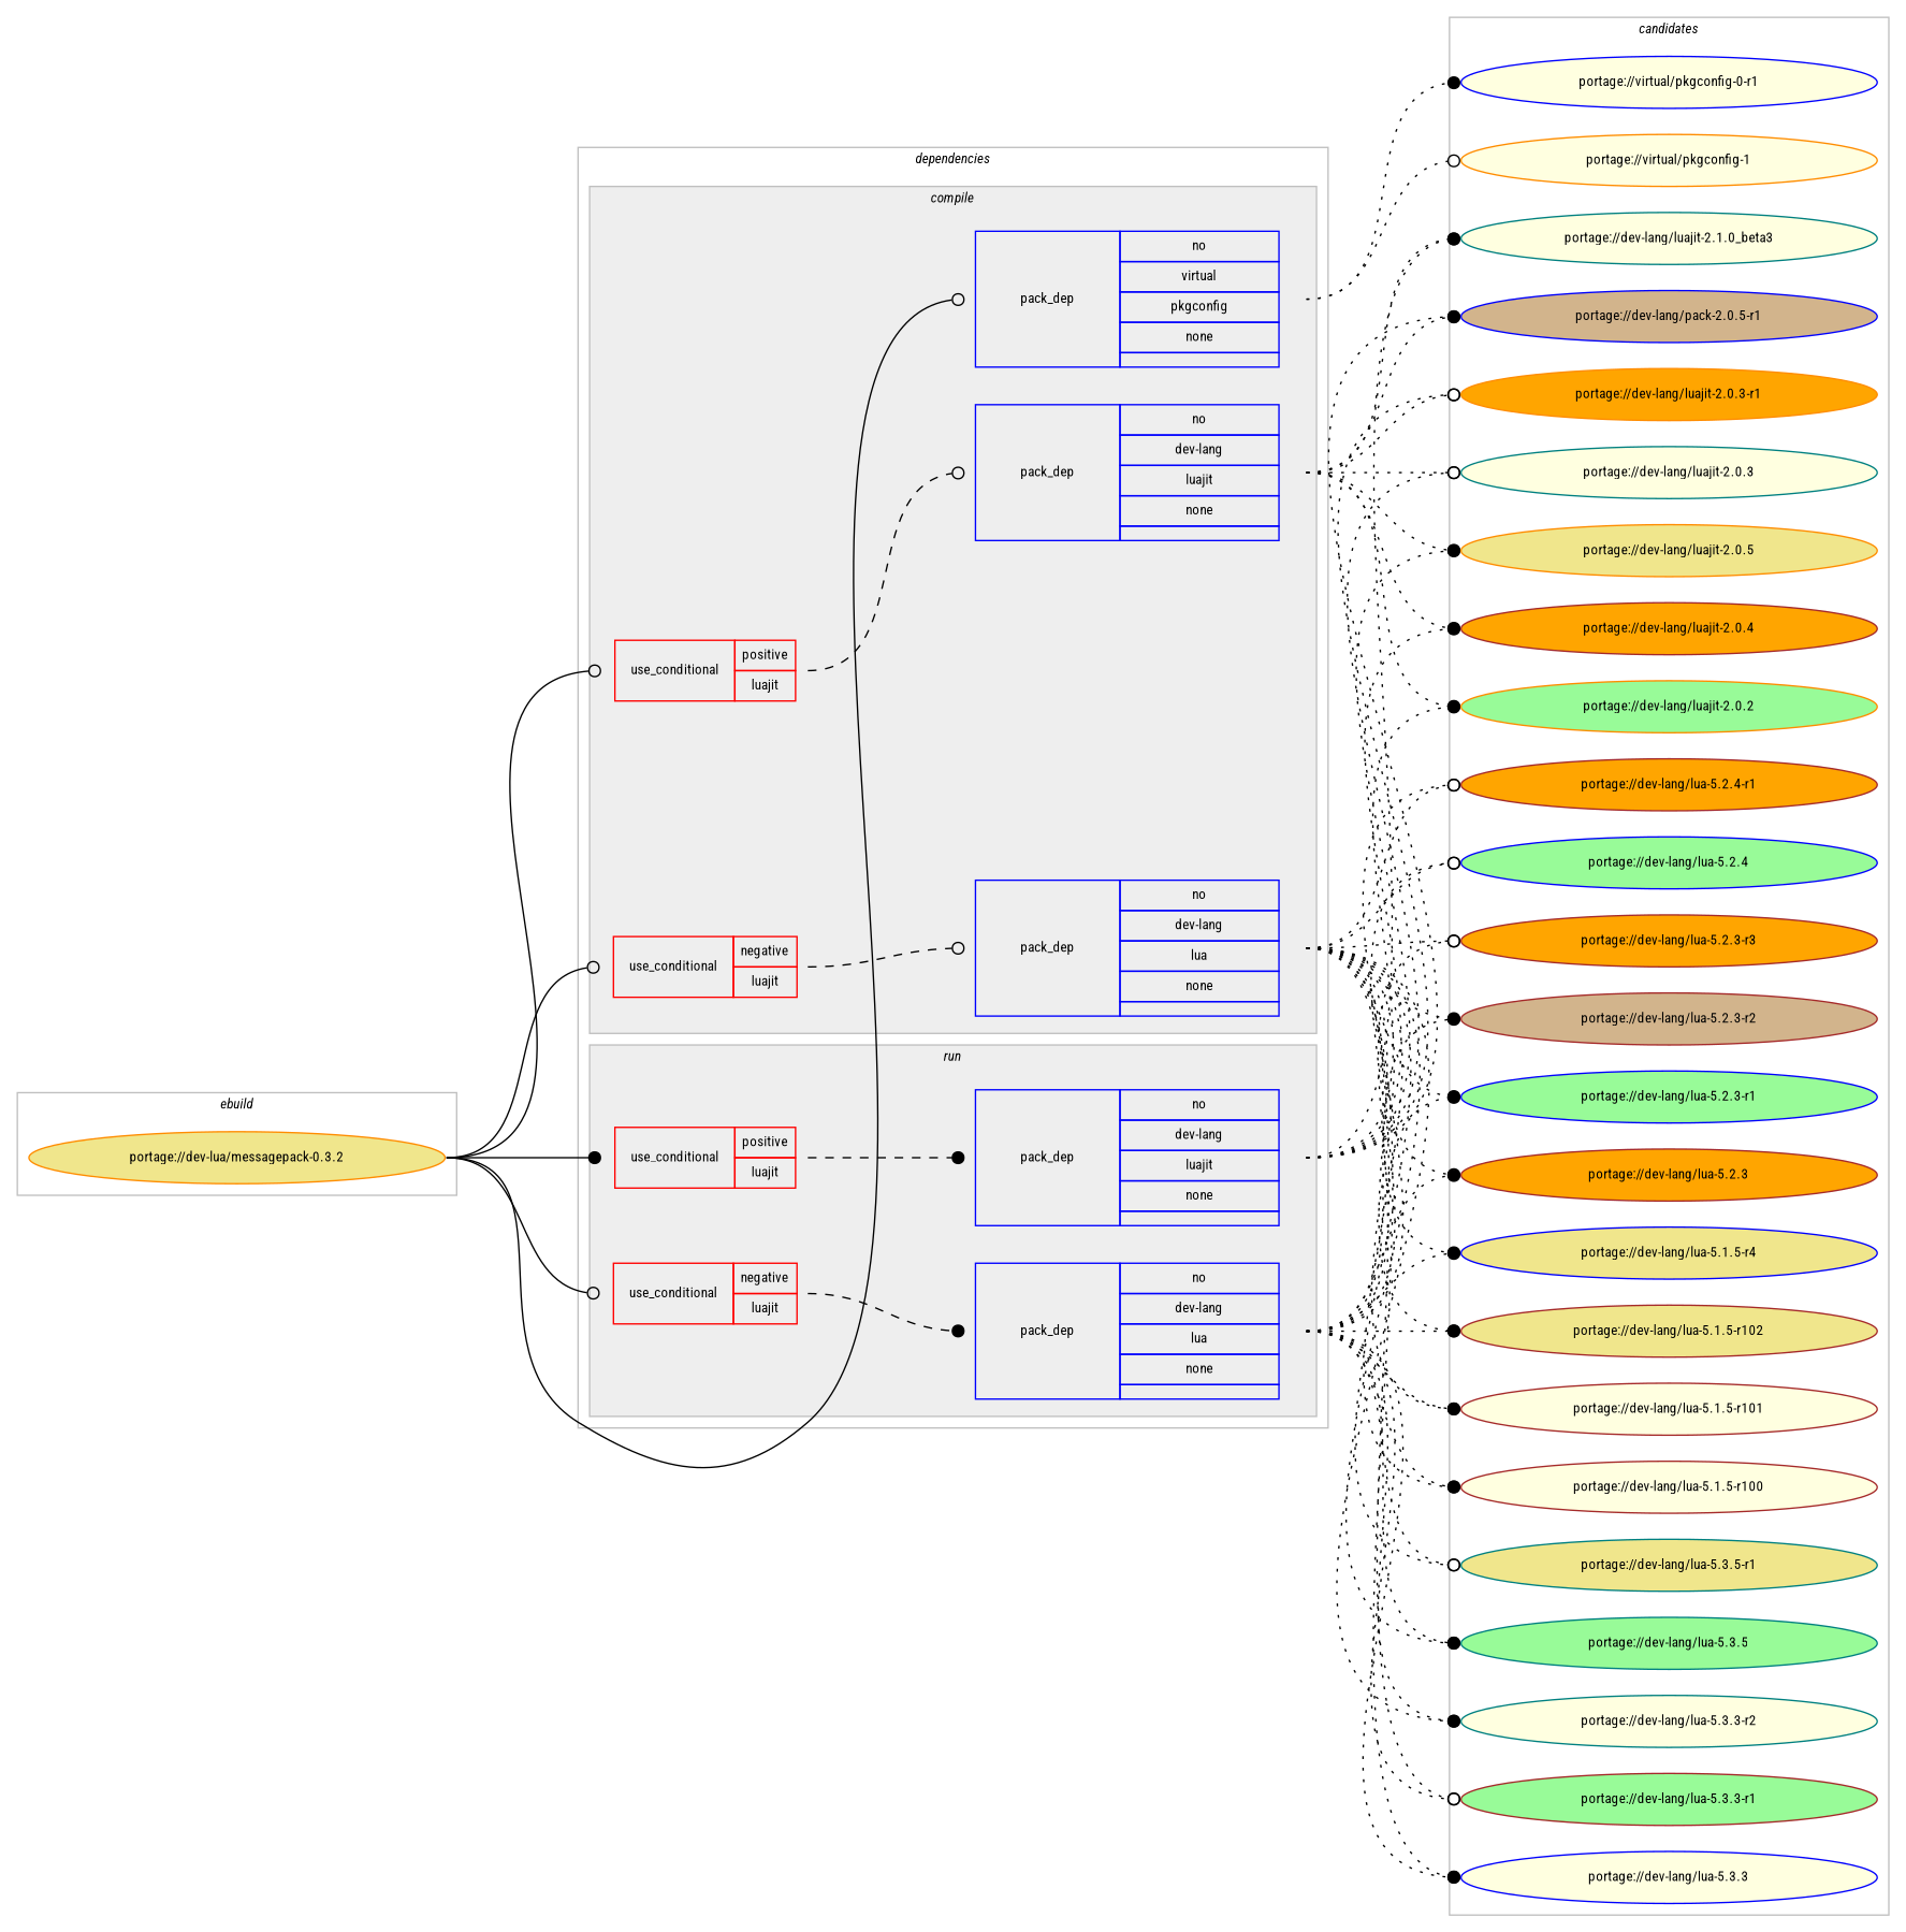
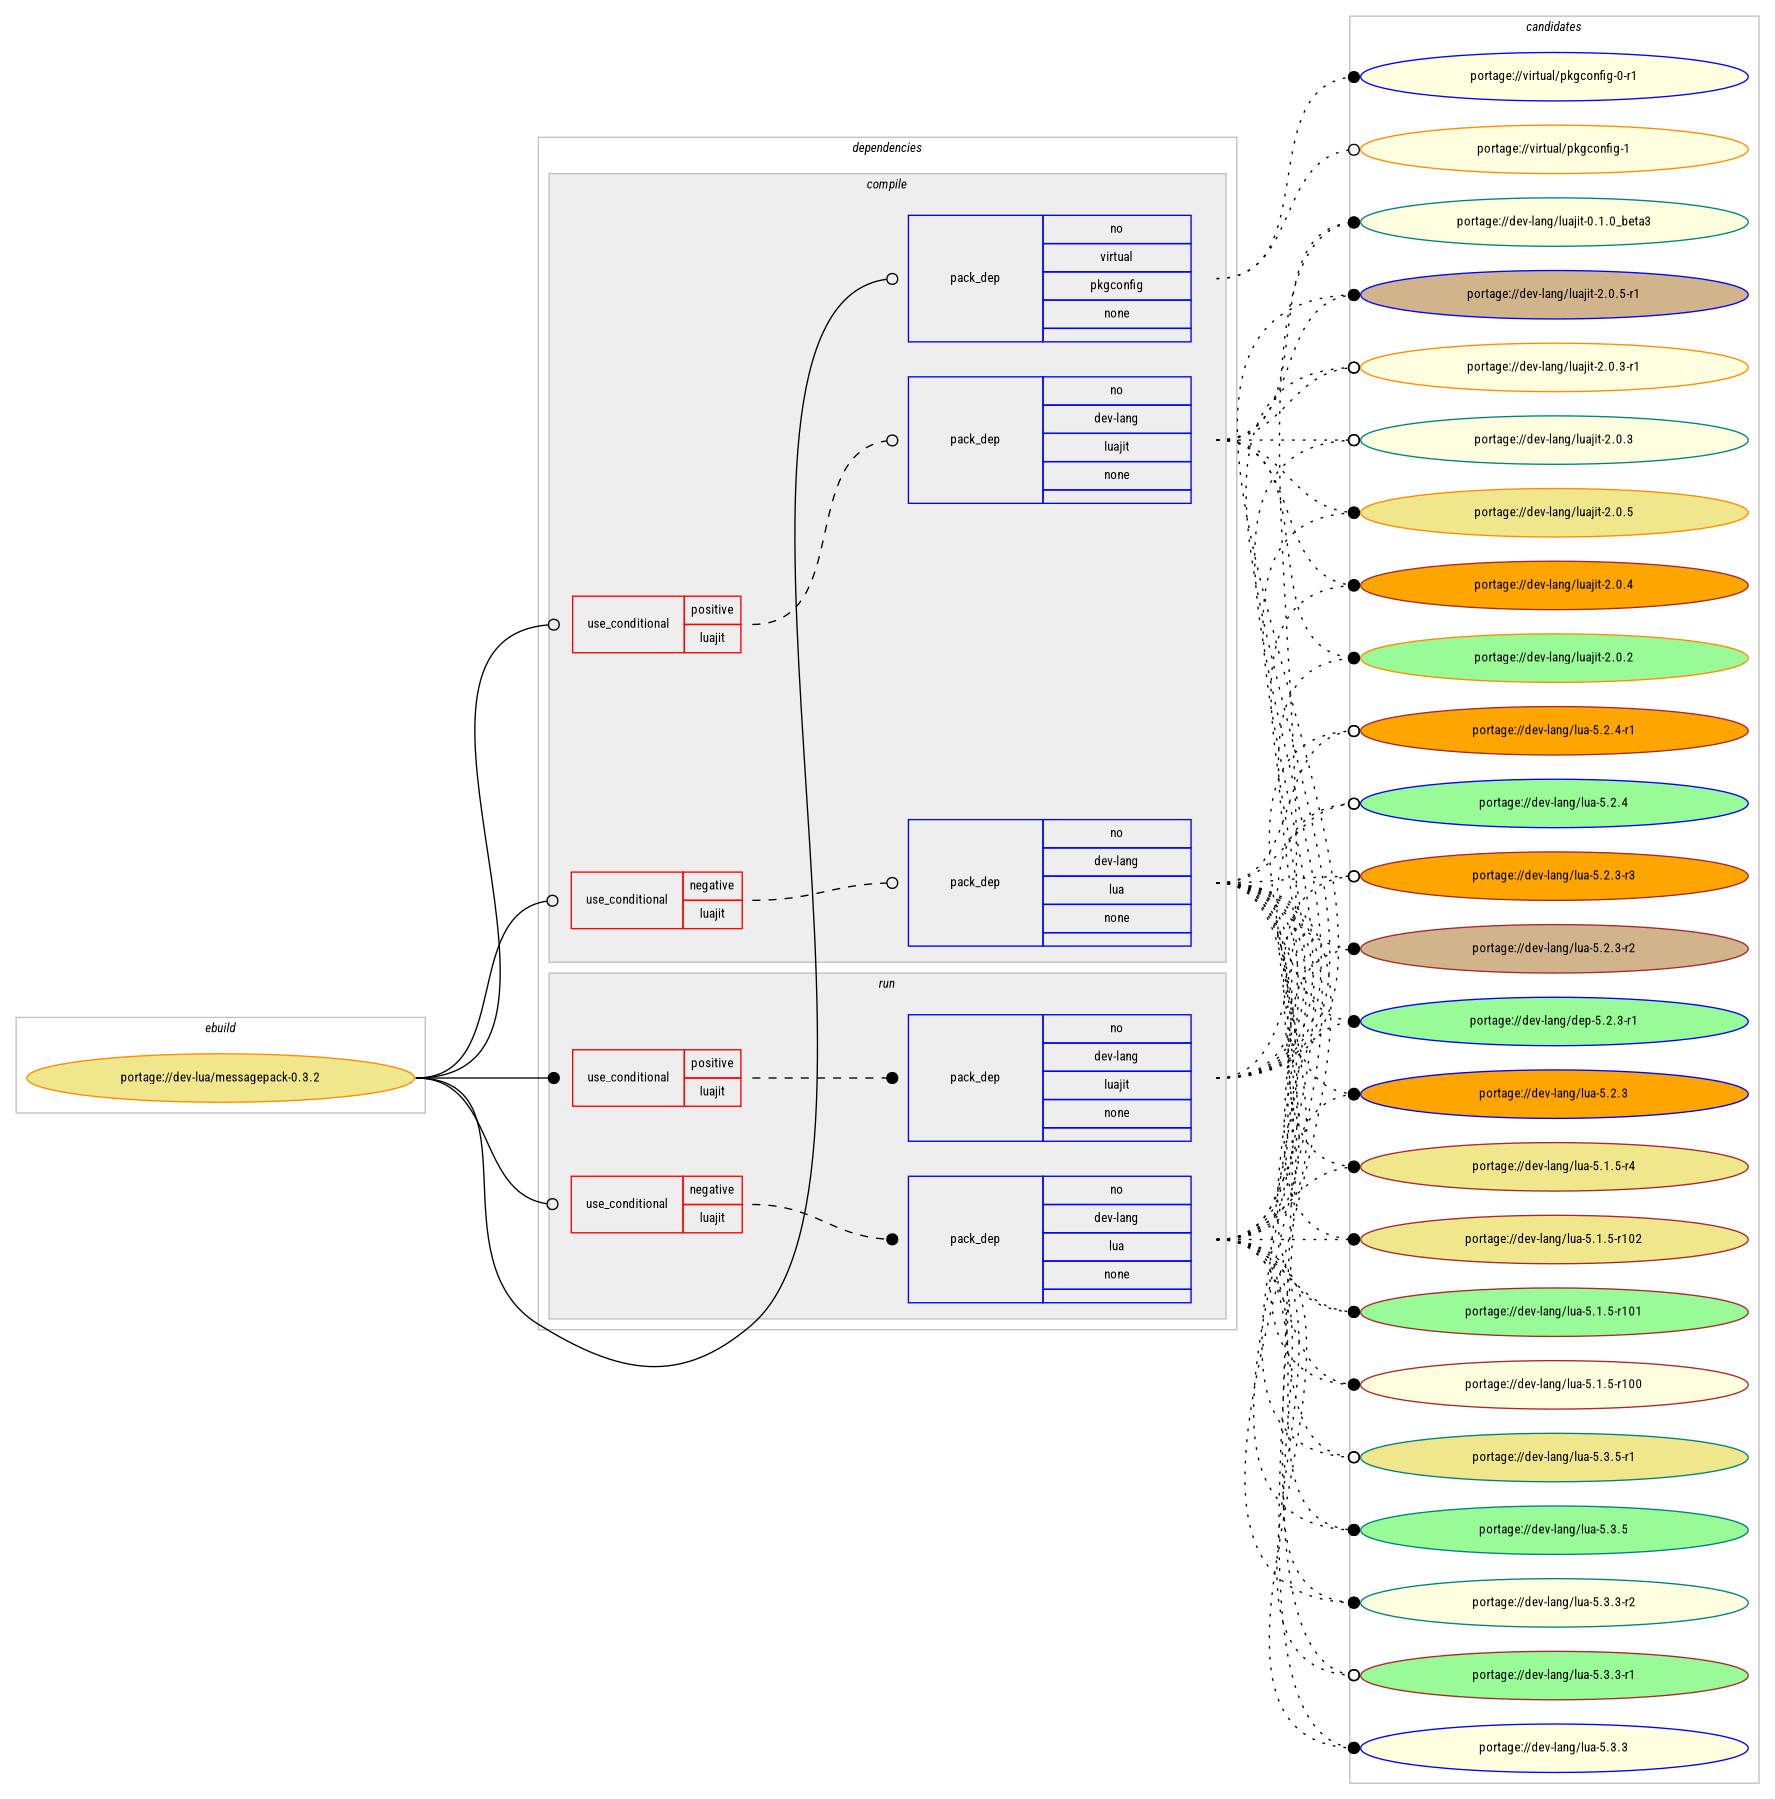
  digraph {
    compound=true
    concentrate=true
    fontname="Roboto Condensed"
    fontsize=10
    newrank=true
    rankdir=LR
    ranksep=1.5
    node [color=blue fontname="Roboto Condensed" fontsize=10 style=filled]
    edge [arrowhead=odot fontname="Roboto Condensed" headport=w style=dotted tailport=e weight=100]
    n1 [color=darkorange fillcolor=khaki label="portage://dev-lua/messagepack-0.3.2" width=4]
    n2 [label=<<TABLE BORDER="0" CELLBORDER="1" CELLSPACING="0" CELLPADDING="4" WIDTH="220"><TR><TD ROWSPAN="6" CELLPADDING="30">pack_dep</TD></TR><TR><TD WIDTH="110">no</TD></TR><TR><TD>dev-lang</TD></TR><TR><TD>lua</TD></TR><TR><TD>none</TD></TR><TR><TD></TD></TR></TABLE>> shape=none style=""]
    n3 [color=red label=<<TABLE BORDER="0" CELLBORDER="1" CELLSPACING="0" CELLPADDING="4"><TR><TD ROWSPAN="3" CELLPADDING="10">use_conditional</TD></TR><TR><TD>negative</TD></TR><TR><TD>luajit</TD></TR></TABLE>> shape=none style=""]
    n4 [label=<<TABLE BORDER="0" CELLBORDER="1" CELLSPACING="0" CELLPADDING="4" WIDTH="220"><TR><TD ROWSPAN="6" CELLPADDING="30">pack_dep</TD></TR><TR><TD WIDTH="110">no</TD></TR><TR><TD>dev-lang</TD></TR><TR><TD>luajit</TD></TR><TR><TD>none</TD></TR><TR><TD></TD></TR></TABLE>> shape=none style=""]
    n5 [color=red label=<<TABLE BORDER="0" CELLBORDER="1" CELLSPACING="0" CELLPADDING="4"><TR><TD ROWSPAN="3" CELLPADDING="10">use_conditional</TD></TR><TR><TD>positive</TD></TR><TR><TD>luajit</TD></TR></TABLE>> shape=none style=""]
    n6 [label=<<TABLE BORDER="0" CELLBORDER="1" CELLSPACING="0" CELLPADDING="4" WIDTH="220"><TR><TD ROWSPAN="6" CELLPADDING="30">pack_dep</TD></TR><TR><TD WIDTH="110">no</TD></TR><TR><TD>virtual</TD></TR><TR><TD>pkgconfig</TD></TR><TR><TD>none</TD></TR><TR><TD></TD></TR></TABLE>> shape=none style=""]
    n7 [label=<<TABLE BORDER="0" CELLBORDER="1" CELLSPACING="0" CELLPADDING="4" WIDTH="220"><TR><TD ROWSPAN="6" CELLPADDING="30">pack_dep</TD></TR><TR><TD WIDTH="110">no</TD></TR><TR><TD>dev-lang</TD></TR><TR><TD>lua</TD></TR><TR><TD>none</TD></TR><TR><TD></TD></TR></TABLE>> shape=none style=""]
    n8 [color=red label=<<TABLE BORDER="0" CELLBORDER="1" CELLSPACING="0" CELLPADDING="4"><TR><TD ROWSPAN="3" CELLPADDING="10">use_conditional</TD></TR><TR><TD>negative</TD></TR><TR><TD>luajit</TD></TR></TABLE>> shape=none style=""]
    n9 [label=<<TABLE BORDER="0" CELLBORDER="1" CELLSPACING="0" CELLPADDING="4" WIDTH="220"><TR><TD ROWSPAN="6" CELLPADDING="30">pack_dep</TD></TR><TR><TD WIDTH="110">no</TD></TR><TR><TD>dev-lang</TD></TR><TR><TD>luajit</TD></TR><TR><TD>none</TD></TR><TR><TD></TD></TR></TABLE>> shape=none style=""]
    n10 [color=red label=<<TABLE BORDER="0" CELLBORDER="1" CELLSPACING="0" CELLPADDING="4"><TR><TD ROWSPAN="3" CELLPADDING="10">use_conditional</TD></TR><TR><TD>positive</TD></TR><TR><TD>luajit</TD></TR></TABLE>> shape=none style=""]
    n11 [color=teal fillcolor=khaki label="portage://dev-lang/lua-5.3.5-r1" width=4]
    n12 [color=teal fillcolor=palegreen label="portage://dev-lang/lua-5.3.5" width=4]
    n13 [color=teal fillcolor=lightyellow label="portage://dev-lang/lua-5.3.3-r2" width=4]
    n14 [color=brown fillcolor=palegreen label="portage://dev-lang/lua-5.3.3-r1" width=4]
    n15 [fillcolor=lightyellow label="portage://dev-lang/lua-5.3.3" width=4]
    n16 [color=brown fillcolor=orange label="portage://dev-lang/lua-5.2.4-r1" width=4]
    n17 [fillcolor=palegreen label="portage://dev-lang/lua-5.2.4" width=4]
    n18 [color=brown fillcolor=orange label="portage://dev-lang/lua-5.2.3-r3" width=4]
    n19 [color=brown fillcolor=tan label="portage://dev-lang/lua-5.2.3-r2" width=4]
-   n20 [fillcolor=palegreen label="portage://dev-lang/lua-5.2.3-r1" width=4]
-   n21 [color=brown fillcolor=orange label="portage://dev-lang/lua-5.2.3" width=4]
-   n22 [fillcolor=khaki label="portage://dev-lang/lua-5.1.5-r4" width=4]
+   n20 [fillcolor=palegreen label="portage://dev-lang/dep-5.2.3-r1" width=4]
+   n21 [fillcolor=orange label="portage://dev-lang/lua-5.2.3" width=4]
+   n22 [color=brown fillcolor=khaki label="portage://dev-lang/lua-5.1.5-r4" width=4]
    n23 [color=brown fillcolor=khaki label="portage://dev-lang/lua-5.1.5-r102" width=4]
-   n24 [color=brown fillcolor=lightyellow label="portage://dev-lang/lua-5.1.5-r101" width=4]
+   n24 [color=brown fillcolor=palegreen label="portage://dev-lang/lua-5.1.5-r101" width=4]
    n25 [color=brown fillcolor=lightyellow label="portage://dev-lang/lua-5.1.5-r100" width=4]
-   n26 [color=teal fillcolor=lightyellow label="portage://dev-lang/luajit-2.1.0_beta3" width=4]
-   n27 [fillcolor=tan label="portage://dev-lang/pack-2.0.5-r1" width=4]
+   n26 [color=teal fillcolor=lightyellow label="portage://dev-lang/luajit-0.1.0_beta3" width=4]
+   n27 [fillcolor=tan label="portage://dev-lang/luajit-2.0.5-r1" width=4]
    n28 [color=darkorange fillcolor=khaki label="portage://dev-lang/luajit-2.0.5" width=4]
    n29 [color=brown fillcolor=orange label="portage://dev-lang/luajit-2.0.4" width=4]
-   n30 [color=darkorange fillcolor=orange label="portage://dev-lang/luajit-2.0.3-r1" width=4]
+   n30 [color=darkorange fillcolor=lightyellow label="portage://dev-lang/luajit-2.0.3-r1" width=4]
    n31 [color=teal fillcolor=lightyellow label="portage://dev-lang/luajit-2.0.3" width=4]
    n32 [color=darkorange fillcolor=palegreen label="portage://dev-lang/luajit-2.0.2" width=4]
    n33 [color=darkorange fillcolor=lightyellow label="portage://virtual/pkgconfig-1" width=4]
    n34 [fillcolor=lightyellow label="portage://virtual/pkgconfig-0-r1" width=4]
    subgraph cluster_1 {
      color=gray
      label=<<i>ebuild</i>>
      n1
    }
    subgraph cluster_2 {
      color=gray
      label=<<i>dependencies</i>>
      subgraph cluster_3 {
        color=gray
        fillcolor="#eeeeee"
        label=<<i>compile</i>>
        style=filled
        subgraph sub_4 {
          color=gray
          fillcolor="#eeeeee"
          label=<<i>compile</i>>
          style=filled
          n3
          subgraph sub_5 {
            color=gray
            fillcolor="#eeeeee"
            label=<<i>compile</i>>
            style=filled
            n2
          }
        }
        subgraph sub_6 {
          color=gray
          fillcolor="#eeeeee"
          label=<<i>compile</i>>
          style=filled
          n5
          subgraph sub_7 {
            color=gray
            fillcolor="#eeeeee"
            label=<<i>compile</i>>
            style=filled
            n4
          }
        }
        subgraph sub_8 {
          color=gray
          fillcolor="#eeeeee"
          label=<<i>compile</i>>
          style=filled
          n6
        }
      }
      subgraph cluster_9 {
        color=gray
        fillcolor="#eeeeee"
        label=<<i>compile and run</i>>
        style=filled
      }
      subgraph cluster_10 {
        color=gray
        fillcolor="#eeeeee"
        label=<<i>run</i>>
        style=filled
        subgraph sub_11 {
          color=gray
          fillcolor="#eeeeee"
          label=<<i>run</i>>
          style=filled
          n8
          subgraph sub_12 {
            color=gray
            fillcolor="#eeeeee"
            label=<<i>run</i>>
            style=filled
            n7
          }
        }
        subgraph sub_13 {
          color=gray
          fillcolor="#eeeeee"
          label=<<i>run</i>>
          style=filled
          n10
          subgraph sub_14 {
            color=gray
            fillcolor="#eeeeee"
            label=<<i>run</i>>
            style=filled
            n9
          }
        }
      }
    }
    subgraph cluster_15 {
      color=gray
      label=<<i>candidates</i>>
      rank=same
      subgraph sub_16 {
        color=black
        label=<<i>candidates</i>>
        nodesep=1
        rank=same
        n11
        n12
        n13
        n14
        n15
        n16
        n17
        n18
        n19
        n20
        n21
        n22
        n23
        n24
        n25
      }
      subgraph sub_17 {
        color=black
        label=<<i>candidates</i>>
        nodesep=1
        rank=same
        n26
        n27
        n28
        n29
        n30
        n31
        n32
      }
      subgraph sub_18 {
        color=black
        label=<<i>candidates</i>>
        nodesep=1
        rank=same
        n33
        n34
      }
      subgraph sub_19 {
        color=black
        label=<<i>candidates</i>>
        nodesep=1
        rank=same
        n11
        n12
        n13
        n14
        n15
        n16
        n17
        n18
        n19
        n20
        n21
        n22
        n23
        n24
        n25
      }
      subgraph sub_20 {
        color=black
        label=<<i>candidates</i>>
        nodesep=1
        rank=same
        n26
        n27
        n28
        n29
        n30
        n31
        n32
      }
    }
    n1 -> n3 [style=solid weight=20]
    n1 -> n5 [style=solid weight=20]
    n1 -> n6 [style=solid weight=20]
    n1 -> n8 [style=solid weight=20]
    n1 -> n10 [arrowhead=dot style=solid weight=20]
    n2 -> n11
    n2 -> n12
    n2 -> n13 [arrowhead=dot]
    n2 -> n14
    n2 -> n15 [arrowhead=dot]
    n2 -> n16
    n2 -> n17
    n2 -> n18
    n2 -> n19 [arrowhead=dot]
    n2 -> n20 [arrowhead=dot]
    n2 -> n21
    n2 -> n22 [arrowhead=dot]
    n2 -> n23
    n2 -> n24 [arrowhead=dot]
    n2 -> n25 [arrowhead=dot]
    n3 -> n2 [style=dashed weight=20]
    n4 -> n26
    n4 -> n27
    n4 -> n28 [arrowhead=dot]
    n4 -> n29
    n4 -> n30
    n4 -> n31
    n4 -> n32
    n5 -> n4 [style=dashed weight=20]
    n6 -> n33
    n6 -> n34 [arrowhead=dot]
    n7 -> n11
    n7 -> n12 [arrowhead=dot]
    n7 -> n13
    n7 -> n14
    n7 -> n15 [arrowhead=dot]
    n7 -> n16
    n7 -> n17
    n7 -> n18
    n7 -> n19
    n7 -> n20
    n7 -> n21 [arrowhead=dot]
    n7 -> n22
    n7 -> n23 [arrowhead=dot]
    n7 -> n24
    n7 -> n25
    n8 -> n7 [arrowhead=dot style=dashed weight=20]
    n9 -> n26 [arrowhead=dot]
    n9 -> n27 [arrowhead=dot]
    n9 -> n28 [arrowhead=dot]
    n9 -> n29 [arrowhead=dot]
    n9 -> n30
    n9 -> n31
    n9 -> n32 [arrowhead=dot]
    n10 -> n9 [arrowhead=dot style=dashed weight=20]
  }
